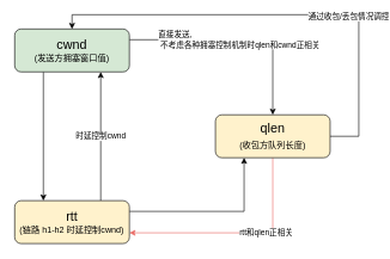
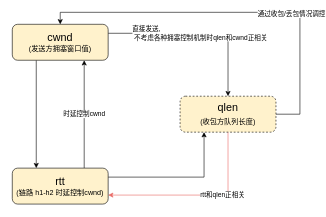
  <mxCell id="0" />
  <mxCell id="1" parent="0" />
  <mxCell id="2" value="&lt;div style=&quot;text-align: left&quot;&gt;直接发送,&lt;/div&gt;&amp;nbsp;不考虑各种拥塞控制机制时qlen和cwnd正相关" style="edgeStyle=orthogonalEdgeStyle;rounded=0;orthogonalLoop=1;jettySize=auto;html=1;exitX=1;exitY=0.25;exitDx=0;exitDy=0;entryX=0.5;entryY=0;entryDx=0;entryDy=0;" edge="1" parent="1" source="4" target="8"><mxGeometry relative="1" as="geometry" /></mxCell>
  <mxCell id="3" style="edgeStyle=orthogonalEdgeStyle;rounded=0;orthogonalLoop=1;jettySize=auto;html=1;exitX=0.25;exitY=1;exitDx=0;exitDy=0;entryX=0.25;entryY=0;entryDx=0;entryDy=0;" edge="1" parent="1" source="4" target="11"><mxGeometry relative="1" as="geometry" /></mxCell>
- <mxCell id="4" value="&lt;font&gt;&lt;span style=&quot;font-size: 18px&quot;&gt;cwnd&lt;/span&gt;&lt;br&gt;&lt;font style=&quot;font-size: 12px&quot;&gt;(发送方拥塞窗口值)&lt;/font&gt;&lt;br&gt;&lt;/font&gt;" style="rounded=1;whiteSpace=wrap;html=1;fillColor=#d5e8d4;" vertex="1" parent="1"><mxGeometry x="20" y="40" width="160" height="60" as="geometry" /></mxCell>
+ <mxCell id="4" value="&lt;font&gt;&lt;span style=&quot;font-size: 18px&quot;&gt;cwnd&lt;/span&gt;&lt;br&gt;&lt;font style=&quot;font-size: 12px&quot;&gt;(发送方拥塞窗口值)&lt;/font&gt;&lt;br&gt;&lt;/font&gt;" style="rounded=1;whiteSpace=wrap;html=1;fillColor=#FFF2CC;" vertex="1" parent="1"><mxGeometry x="20" y="40" width="160" height="60" as="geometry" /></mxCell>
  <mxCell id="5" value="rtt和qlen正相关" style="edgeStyle=orthogonalEdgeStyle;rounded=0.5;orthogonalLoop=1;jettySize=auto;html=1;exitX=0.5;exitY=1;exitDx=0;exitDy=0;entryX=1;entryY=0.75;entryDx=0;entryDy=0;strokeColor=#EA6B66;align=left;" edge="1" parent="1" source="8" target="11"><mxGeometry relative="1" as="geometry" /></mxCell>
  <mxCell id="6" style="edgeStyle=orthogonalEdgeStyle;rounded=0;orthogonalLoop=1;jettySize=auto;html=1;exitX=1;exitY=0.5;exitDx=0;exitDy=0;entryX=0.5;entryY=0;entryDx=0;entryDy=0;strokeColor=#000000;" edge="1" parent="1" source="8" target="4"><mxGeometry relative="1" as="geometry"><Array as="points"><mxPoint x="500" y="190" /><mxPoint x="500" y="20" /><mxPoint x="100" y="20" /></Array></mxGeometry></mxCell>
  <mxCell id="7" value="通过收包/丢包情况调控" style="edgeLabel;html=1;align=center;verticalAlign=middle;resizable=0;points=[];" vertex="1" connectable="0" parent="6"><mxGeometry x="-0.281" y="2" relative="1" as="geometry"><mxPoint x="1" as="offset" /></mxGeometry></mxCell>
- <mxCell id="8" value="&lt;font&gt;&lt;span style=&quot;font-size: 18px&quot;&gt;qlen&lt;/span&gt;&lt;br&gt;&lt;font style=&quot;font-size: 12px&quot;&gt;(收包方队列长度)&lt;/font&gt;&lt;/font&gt;&lt;font style=&quot;font-size: 18px&quot;&gt;&lt;br&gt;&lt;/font&gt;" style="rounded=1;whiteSpace=wrap;html=1;fillColor=#FFF2CC;" vertex="1" parent="1"><mxGeometry x="300" y="160" width="160" height="60" as="geometry" /></mxCell>
+ <mxCell id="8" value="&lt;font&gt;&lt;span style=&quot;font-size: 18px&quot;&gt;qlen&lt;/span&gt;&lt;br&gt;&lt;font style=&quot;font-size: 12px&quot;&gt;(收包方队列长度)&lt;/font&gt;&lt;/font&gt;&lt;font style=&quot;font-size: 18px&quot;&gt;&lt;br&gt;&lt;/font&gt;" style="rounded=1;whiteSpace=wrap;html=1;fillColor=#FFF2CC;dashed=1;" vertex="1" parent="1"><mxGeometry x="300" y="160" width="160" height="60" as="geometry" /></mxCell>
  <mxCell id="9" value="时延控制cwnd" style="edgeStyle=orthogonalEdgeStyle;rounded=0;orthogonalLoop=1;jettySize=auto;html=1;exitX=0.75;exitY=0;exitDx=0;exitDy=0;entryX=0.75;entryY=1;entryDx=0;entryDy=0;" edge="1" parent="1" source="11" target="4"><mxGeometry relative="1" as="geometry" /></mxCell>
  <mxCell id="10" style="edgeStyle=orthogonalEdgeStyle;rounded=0;orthogonalLoop=1;jettySize=auto;html=1;exitX=1;exitY=0.25;exitDx=0;exitDy=0;entryX=0.25;entryY=1;entryDx=0;entryDy=0;strokeColor=#000000;" edge="1" parent="1" source="11" target="8"><mxGeometry relative="1" as="geometry" /></mxCell>
  <mxCell id="11" value="&lt;font&gt;&lt;span style=&quot;font-size: 18px&quot;&gt;rtt&lt;/span&gt;&lt;br&gt;&lt;font style=&quot;font-size: 12px&quot;&gt;(链路 h1-h2 时延控制cwnd)&lt;/font&gt;&lt;br&gt;&lt;/font&gt;" style="rounded=1;whiteSpace=wrap;html=1;fillColor=#FFF2CC;" vertex="1" parent="1"><mxGeometry x="20" y="280" width="160" height="60" as="geometry" /></mxCell>
